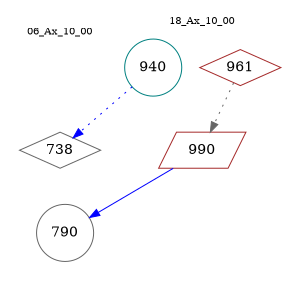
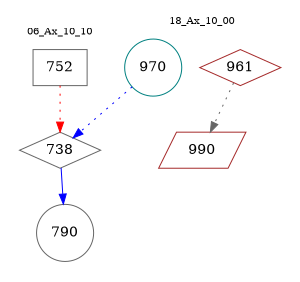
  digraph {
    node [color=gray40 shape=diamond]
    edge [color=blue style=dotted]
+   n1 [label=752 shape=box]
    n2 [label=738]
    n3 [label=790 shape=circle]
-   n4 [color=teal label=940 shape=circle]
+   n4 [color=teal label=970 shape=circle]
    n5 [color=brown label=961]
    n6 [color=brown label=990 shape=parallelogram]
    subgraph cluster_1 {
      color=white
      fontsize=10
-     label="06_Ax_10_00"
+     label="06_Ax_10_10"
+     n1
      n2
      n3
    }
    subgraph cluster_2 {
      color=white
      fontsize=10
      label="18_Ax_10_00"
      n4
      n5
      n6
    }
-   n6 -> n3 [style=solid]
+   n1 -> n2 [color=red]
+   n2 -> n3 [style=solid]
    n4 -> n2
    n5 -> n6 [color=gray40]
  }
